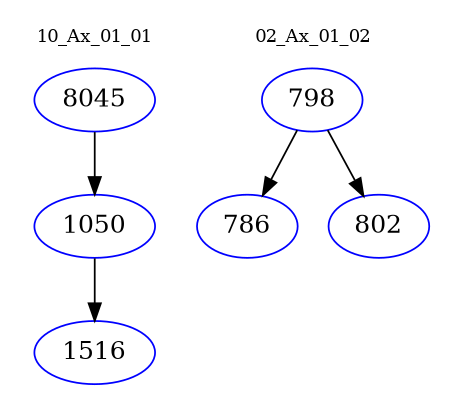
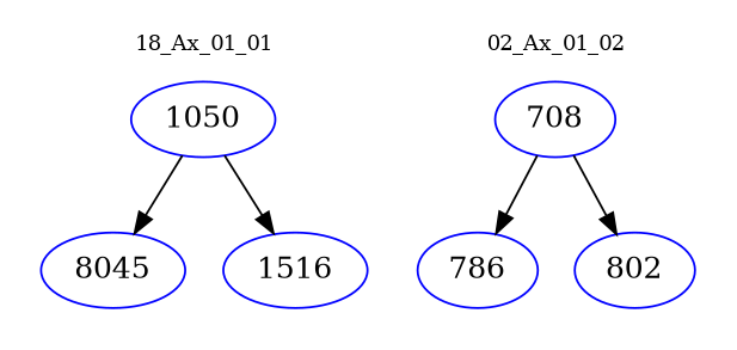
  digraph {
    node [color=blue]
    edge [color=black]
    n1 [label=1050]
    n2 [label=8045]
    n3 [label=1516]
-   n4 [label=798]
+   n4 [label=708]
    n5 [label=786]
    n6 [label=802]
    subgraph cluster_1 {
      color=white
      fontsize=10
-     label="10_Ax_01_01"
+     label="18_Ax_01_01"
      n1
      n2
      n3
    }
    subgraph cluster_2 {
      color=white
      fontsize=10
      label="02_Ax_01_02"
      n4
      n5
      n6
    }
-   n2 -> n1
+   n1 -> n2
    n1 -> n3
    n4 -> n5
    n4 -> n6
  }
